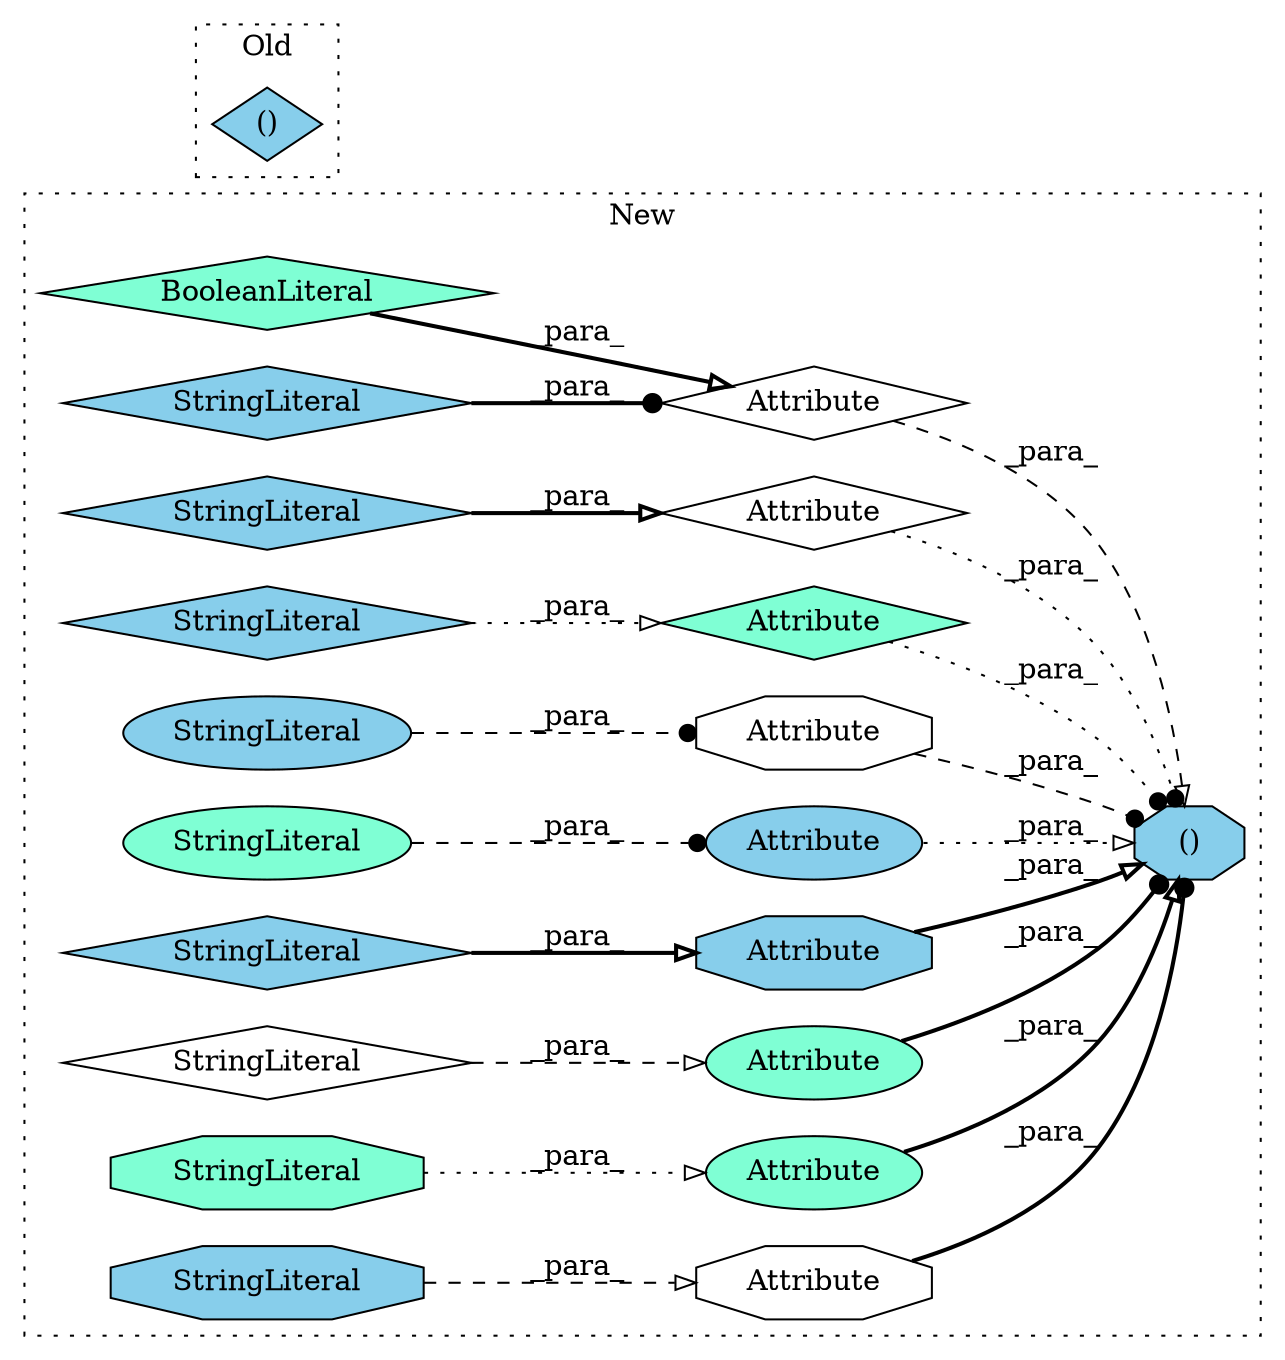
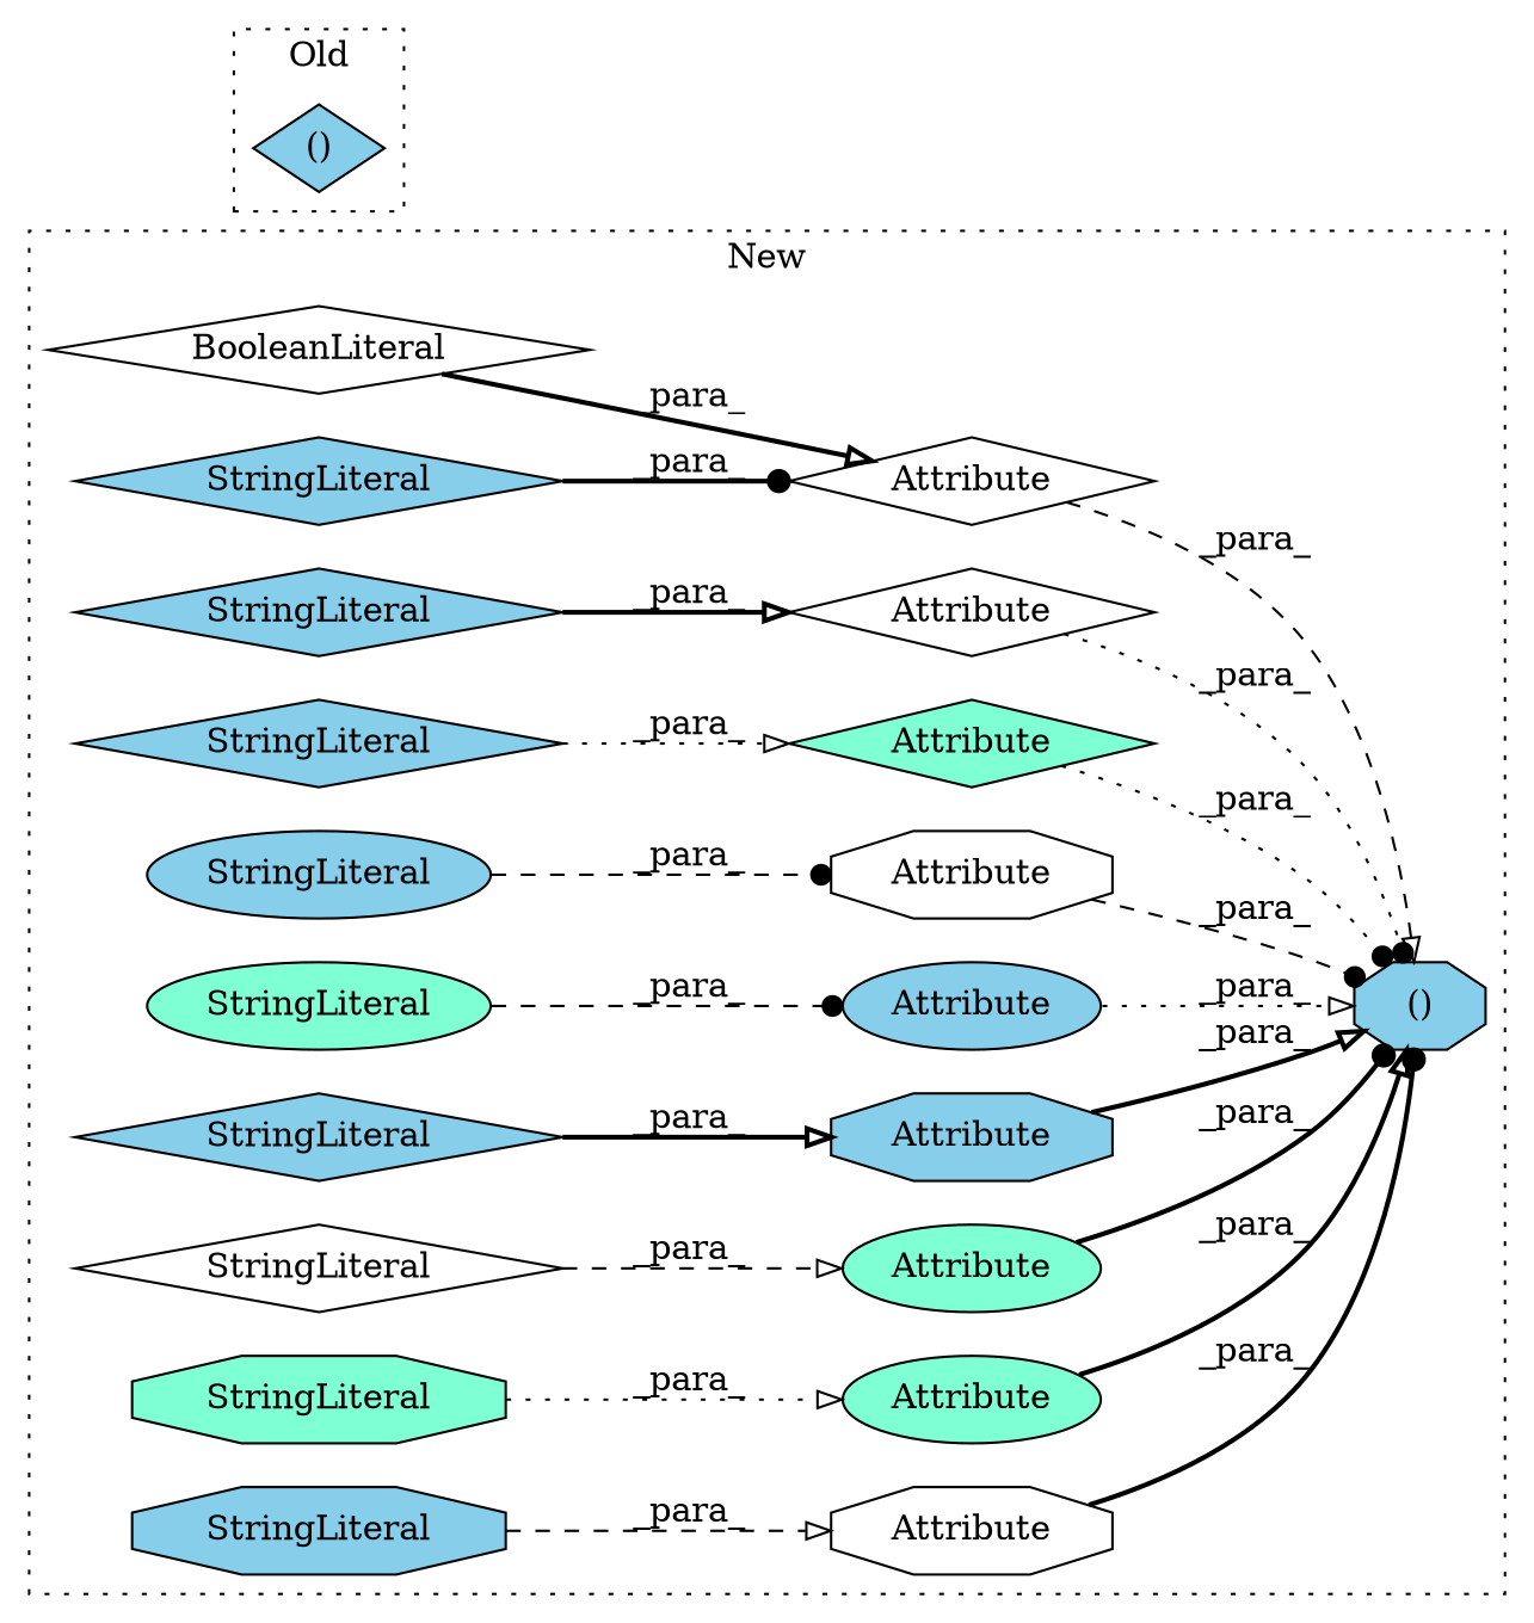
  digraph {
    rankdir=LR
    node [a=32 l="10,1" shape=diamond style=filled fillcolor=skyblue]
    edge [style=bold arrowhead=onormal]
    n1 [label=Attribute s="3479,3511" fillcolor=white]
    n2 [a=106 l=353 label="()" s=3383 shape=octagon]
    n3 [label=Attribute s="3600,3626" fillcolor=aquamarine]
-   n4 [a=9 l=5 label=BooleanLiteral s=3506 fillcolor=aquamarine]
+   n4 [a=9 l=5 label=BooleanLiteral s=3506 fillcolor=white]
    n5 [label=Attribute s="3441,3465" shape=octagon fillcolor=white]
    n6 [a=45 l=16 label=StringLiteral s=3489]
    n7 [label=Attribute s="3566,3586" fillcolor=white]
    n8 [a=45 l=10 label=StringLiteral s=3576]
    n9 [label=Attribute s="3525,3552" shape=ellipse]
    n10 [a=45 l=16 label=StringLiteral s=3610]
    n11 [a=45 l=10 label=StringLiteral s=3451 shape=ellipse]
    n12 [a=45 l=17 label=StringLiteral s=3535 shape=ellipse fillcolor=aquamarine]
    n13 [label=Attribute s="3675,3699" shape=octagon]
    n14 [a=45 l=8 label=StringLiteral s=3685]
    n15 [label=Attribute s="3411,3427" shape=ellipse fillcolor=aquamarine]
    n16 [a=45 l=6 label=StringLiteral s=3421 fillcolor=white]
    n17 [label=Attribute s="3640,3661" shape=ellipse fillcolor=aquamarine]
    n18 [a=45 l=5 label=StringLiteral s=3650 shape=octagon fillcolor=aquamarine]
    n19 [label=Attribute s="3713,3735" shape=octagon fillcolor=white]
    n20 [a=45 l=8 label=StringLiteral s=3723 shape=octagon]
    n21 [a=106 l=39 label="()" s=3154]
    subgraph cluster_1 {
      label=New
      style=dotted
      n1
      n2
      n3
      n4
      n5
      n6
      n7
      n8
      n9
      n10
      n11
      n12
      n13
      n14
      n15
      n16
      n17
      n18
      n19
      n20
    }
    subgraph cluster_2 {
      label=Old
      style=dotted
      n21
    }
    n1 -> n2 [label=_para_ style=dashed]
    n3 -> n2 [label=_para_ style=dotted arrowhead=dot]
    n4 -> n1 [label=_para_]
    n5 -> n2 [label=_para_ style=dashed arrowhead=dot]
    n6 -> n1 [label=_para_ arrowhead=dot]
    n7 -> n2 [label=_para_ style=dotted arrowhead=dot]
    n8 -> n7 [label=_para_]
    n9 -> n2 [label=_para_ style=dotted]
    n10 -> n3 [label=_para_ style=dotted]
    n11 -> n5 [label=_para_ style=dashed arrowhead=dot]
    n12 -> n9 [label=_para_ style=dashed arrowhead=dot]
    n13 -> n2 [label=_para_]
    n14 -> n13 [label=_para_]
    n15 -> n2 [label=_para_ arrowhead=dot]
    n16 -> n15 [label=_para_ style=dashed]
    n17 -> n2 [label=_para_]
    n18 -> n17 [label=_para_ style=dotted]
    n19 -> n2 [label=_para_ arrowhead=dot]
    n20 -> n19 [label=_para_ style=dashed]
  }
